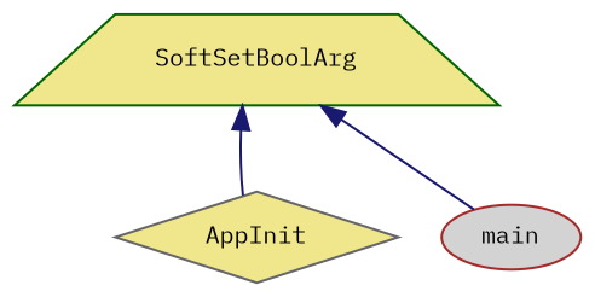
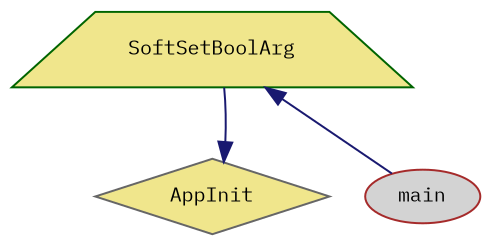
  digraph {
    fontname="IBM Plex Mono"
    rankdir=TB
    node [fillcolor=khaki fontname="IBM Plex Mono" fontsize=10 style=filled]
    edge [color=midnightblue dir=back fontname="IBM Plex Mono" fontsize=10 labelfontname=Helvetica labelfontsize=10 style=solid]
    n1 [color=darkgreen fontcolor=black height=0.2 label=SoftSetBoolArg shape=trapezium width=0.4]
    n2 [color=gray40 height=0.2 label=AppInit shape=diamond width=0.4]
    n3 [color=brown fillcolor=lightgrey height=0.2 label=main shape=ellipse width=0.4]
-   n1 -> n2
+   n2 -> n1
    n1 -> n3
  }
